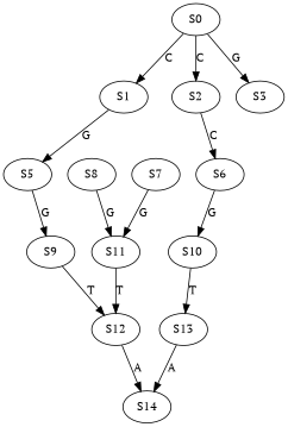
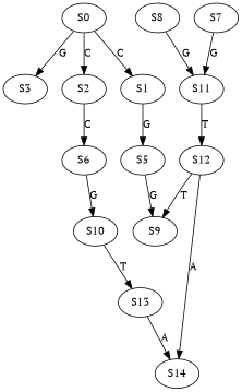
  strict digraph {
    fontname="PT Serif"
    node [fontname="PT Serif"]
    edge [fontname="PT Serif"]
    S0
    S1
    S2
    S3
    S5
    S6
    S9
    S10
    S7
    S11
    S8
    S12
    S13
    S14
    S0 -> S1 [label=C]
    S0 -> S2 [label=C]
    S0 -> S3 [label=G]
    S1 -> S5 [label=G]
    S2 -> S6 [label=C]
    S5 -> S9 [label=G]
    S6 -> S10 [label=G]
-   S9 -> S12 [label=T]
+   S12 -> S9 [label=T]
    S10 -> S13 [label=T]
    S7 -> S11 [label=G]
    S11 -> S12 [label=T]
    S8 -> S11 [label=G]
    S12 -> S14 [label=A]
    S13 -> S14 [label=A]
  }
